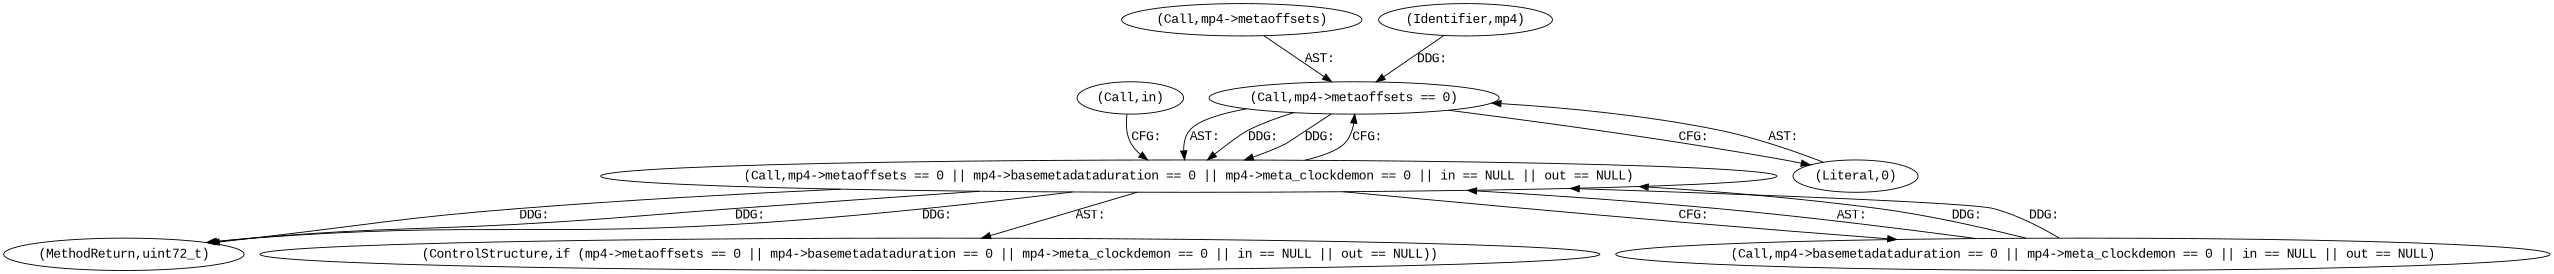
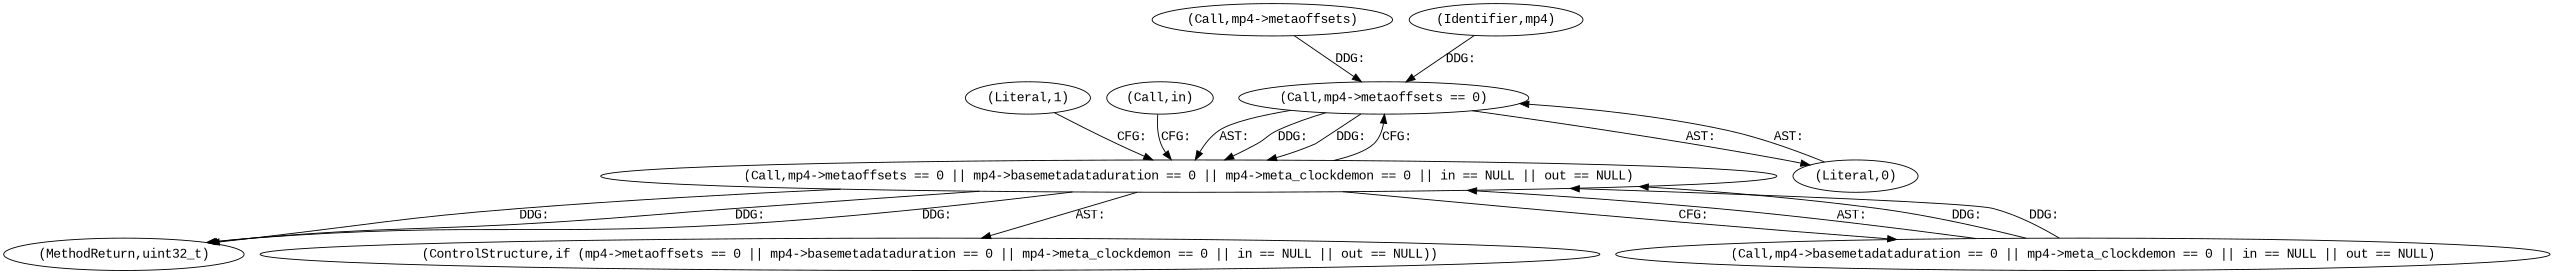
  digraph {
    fontname="Liberation Mono"
    node [fontname="Liberation Mono"]
    edge [fontname="Liberation Mono"]
    n1 [label="(Call,mp4->metaoffsets == 0)"]
    n2 [label="(Call,mp4->metaoffsets == 0 || mp4->basemetadataduration == 0 || mp4->meta_clockdemon == 0 || in == NULL || out == NULL)"]
    n3 [label="(Literal,0)"]
-   n4 [label="(MethodReturn,uint72_t)"]
+   n4 [label="(MethodReturn,uint32_t)"]
    n5 [label="(ControlStructure,if (mp4->metaoffsets == 0 || mp4->basemetadataduration == 0 || mp4->meta_clockdemon == 0 || in == NULL || out == NULL))"]
    n6 [label="(Call,mp4->basemetadataduration == 0 || mp4->meta_clockdemon == 0 || in == NULL || out == NULL)"]
    n7 [label="(Call,mp4->metaoffsets)"]
    n8 [label="(Identifier,mp4)"]
+   n9 [label="(Literal,1)"]
    n10 [label="(Call,in)"]
    n1 -> n2 [label="AST: "]
    n1 -> n2 [label="DDG: "]
    n1 -> n2 [label="DDG: "]
-   n1 -> n3 [label="CFG: "]
+   n1 -> n3 [label="AST: "]
    n2 -> n1 [label="CFG: "]
    n2 -> n4 [label="DDG: "]
    n2 -> n4 [label="DDG: "]
    n2 -> n4 [label="DDG: "]
    n2 -> n5 [label="AST: "]
    n2 -> n6 [label="CFG: "]
    n3 -> n1 [label="AST: "]
    n6 -> n2 [label="AST: "]
    n6 -> n2 [label="DDG: "]
    n6 -> n2 [label="DDG: "]
-   n7 -> n1 [label="AST: "]
+   n7 -> n1 [label="DDG: "]
    n8 -> n1 [label="DDG: "]
+   n9 -> n2 [label="CFG: "]
    n10 -> n2 [label="CFG: "]
  }
